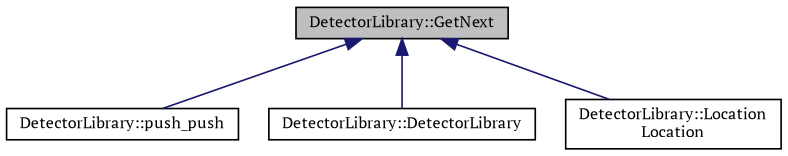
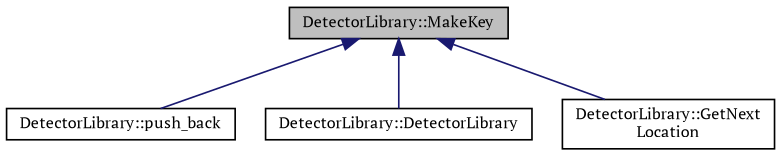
  digraph {
    fontname="PT Serif"
    rankdir=TB
    node [color=black fillcolor=white fontname="PT Serif" fontsize=10 shape=record style=filled]
    edge [color=midnightblue dir=back fontname="PT Serif" fontsize=10 labelfontname=Helvetica labelfontsize=10 style=solid]
-   n1 [fillcolor=grey75 fontcolor=black height=0.2 label="DetectorLibrary::GetNext" width=0.4]
-   n2 [height=0.2 label="DetectorLibrary::push_push" width=0.4]
+   n1 [fillcolor=grey75 fontcolor=black height=0.2 label="DetectorLibrary::MakeKey" width=0.4]
+   n2 [height=0.2 label="DetectorLibrary::push_back" width=0.4]
    n3 [height=0.2 label="DetectorLibrary::DetectorLibrary" width=0.4]
-   n4 [height=0.2 label="DetectorLibrary::Location\lLocation" width=0.4]
+   n4 [height=0.2 label="DetectorLibrary::GetNext\lLocation" width=0.4]
    n1 -> n2
    n1 -> n3
    n1 -> n4
  }
